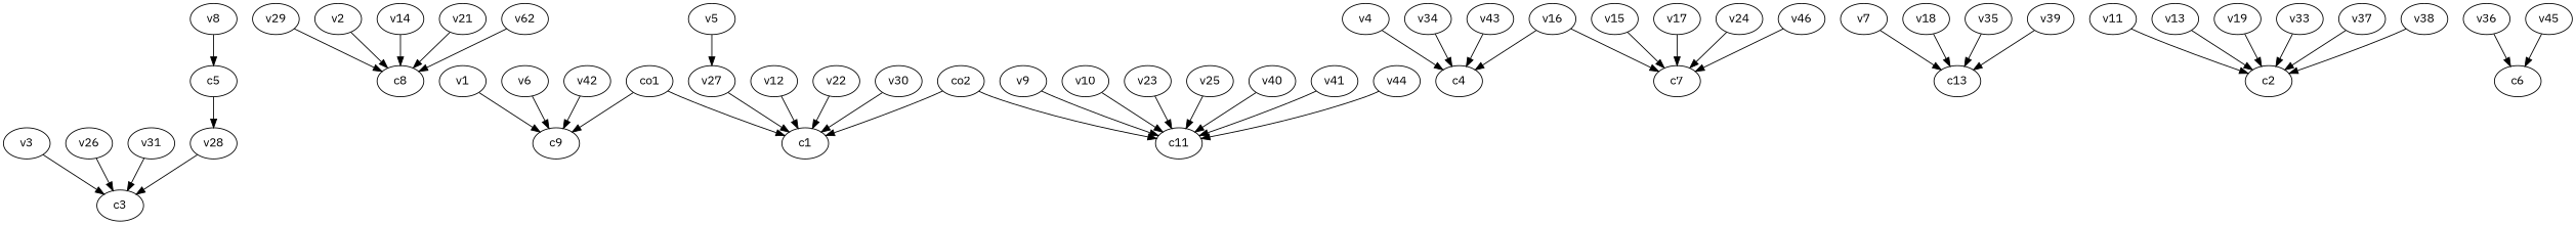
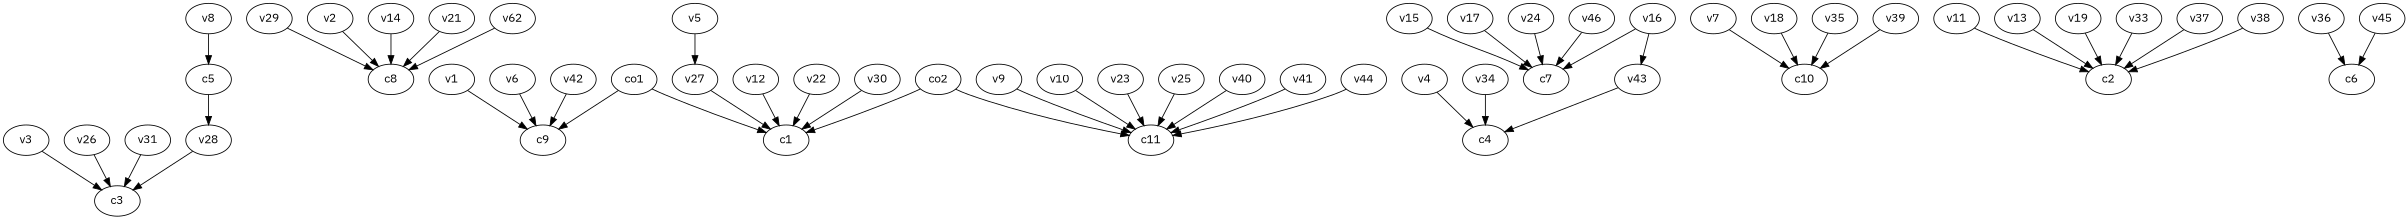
  strict digraph {
    fontname="IBM Plex Sans"
    node [fontname="IBM Plex Sans"]
    edge [fontname="IBM Plex Sans" weight=1]
    c5
    v28
    c3
    v29
    c8
    v1
    c9
    v2
    v3
    v4
    c4
    v5
    v27
    v6
    v7
-   c10 [label=c13]
+   c10
    v8
    v9
    c11
    v10
    v11
    c2
    v12
    c1
    v13
    v14
    v15
    c7
    v16
    v17
    v18
    v19
    v21
    v22
    v23
    v24
    v25
    v26
    v30
    v31
    n41 [label=v62]
    v33
    v34
    v35
    v36
    c6
    v37
    v38
    v39
    v40
    v41
    v42
    v43
    v44
    v45
    v46
    co1
    co2
    c5 -> v28
    v28 -> c3
    v29 -> c8
    v1 -> c9
    v2 -> c8
    v3 -> c3
    v4 -> c4
    v5 -> v27
    v27 -> c1
    v6 -> c9
    v7 -> c10
    v8 -> c5
    v9 -> c11
    v10 -> c11
    v11 -> c2
    v12 -> c1
    v13 -> c2
    v14 -> c8
    v15 -> c7
-   v16 -> c4
+   v16 -> v43
    v16 -> c7
    v17 -> c7
    v18 -> c10
    v19 -> c2
    v21 -> c8
    v22 -> c1
    v23 -> c11
    v24 -> c7
    v25 -> c11
    v26 -> c3
    v30 -> c1
    v31 -> c3
    n41 -> c8
    v33 -> c2
    v34 -> c4
    v35 -> c10
    v36 -> c6
    v37 -> c2
    v38 -> c2
    v39 -> c10
    v40 -> c11
    v41 -> c11
    v42 -> c9
    v43 -> c4
    v44 -> c11
    v45 -> c6
    v46 -> c7
    co1 -> c9
    co1 -> c1
    co2 -> c11
    co2 -> c1
  }
